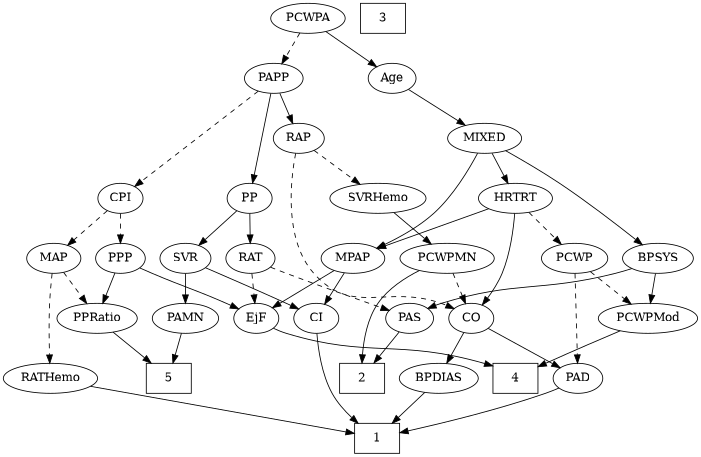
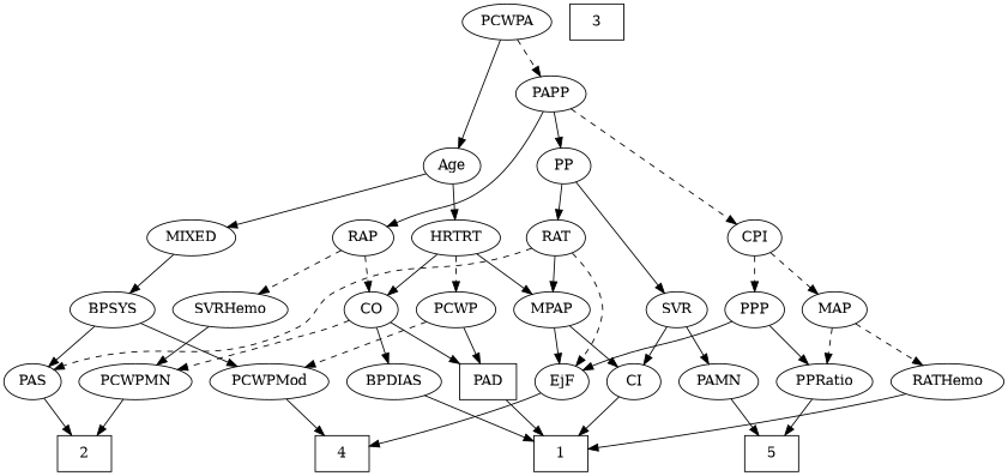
  strict digraph {
    edge [style=solid]
    1 [height=0.5 shape=box width=0.75]
    2 [height=0.5 shape=box width=0.75]
    3 [height=0.5 shape=box width=0.75]
    4 [height=0.5 shape=box width=0.75]
    5 [height=0.5 shape=box width=0.75]
    Age [height=0.5 width=0.75]
    MIXED [height=0.5 width=1.1193]
    HRTRT [height=0.5 width=1.1013]
    MPAP [height=0.5 width=0.97491]
    BPSYS [height=0.5 width=1.0471]
    CO [height=0.5 width=0.75]
    PCWP [height=0.5 width=0.97491]
    EjF [height=0.5 width=0.75]
    CI [height=0.5 width=0.75]
    PAS [height=0.5 width=0.75]
    PCWPMod [height=0.5 width=1.4443]
-   PAD [height=0.5 width=0.79437]
+   PAD [height=0.5 width=0.79437 shape=box]
    PCWPMN [height=0.5 width=1.3902]
    BPDIAS [height=0.5 width=1.1735]
    RAP [height=0.5 width=0.77632]
    SVRHemo [height=0.5 width=1.3902]
    PAMN [height=0.5 width=1.011]
    RATHemo [height=0.5 width=1.3721]
    CPI [height=0.5 width=0.75]
    MAP [height=0.5 width=0.84854]
    PPP [height=0.5 width=0.75]
    PPRatio [height=0.5 width=1.1013]
    RAT [height=0.5 width=0.75827]
    SVR [height=0.5 width=0.77632]
    PCWPA [height=0.5 width=1.1555]
    PAPP [height=0.5 width=0.88464]
    PP [height=0.5 width=0.75]
    Age -> MIXED
-   MIXED -> HRTRT
-   MIXED -> MPAP
+   Age -> HRTRT
+   RAT -> MPAP
    MIXED -> BPSYS
    HRTRT -> MPAP
    HRTRT -> CO
    HRTRT -> PCWP [style=dashed]
    MPAP -> EjF
    MPAP -> CI
    BPSYS -> PAS
    BPSYS -> PCWPMod
    CO -> PAD
-   PCWPMN -> CO [style=dashed]
+   CO -> PCWPMN [style=dashed]
    CO -> BPDIAS
    PCWP -> PCWPMod [style=dashed]
-   PCWP -> PAD [style=dashed]
+   PCWP -> PAD
    EjF -> 4
    CI -> 1
    PAS -> 2
    PCWPMod -> 4
    PAD -> 1
    PCWPMN -> 2
    BPDIAS -> 1
    RAP -> CO [style=dashed]
    RAP -> SVRHemo [style=dashed]
    SVRHemo -> PCWPMN
    PAMN -> 5
    RATHemo -> 1
    CPI -> MAP [style=dashed]
    CPI -> PPP [style=dashed]
    MAP -> RATHemo [style=dashed]
    MAP -> PPRatio [style=dashed]
    PPP -> EjF
    PPP -> PPRatio
    PPRatio -> 5
    RAT -> EjF [style=dashed]
    RAT -> PAS [style=dashed]
    SVR -> CI
    SVR -> PAMN
    PCWPA -> Age
    PCWPA -> PAPP [style=dashed]
    PAPP -> RAP
    PAPP -> CPI [style=dashed]
    PAPP -> PP
    PP -> RAT
    PP -> SVR
  }
